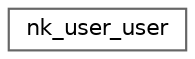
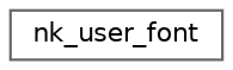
  digraph {
    rankdir=LR
-   n1 [color=grey40 fillcolor=white fontname=Helvetica fontsize=10 height=0.2 label=nk_user_user shape=box style=filled width=0.4]
+   n1 [color=grey40 fillcolor=white fontname=Helvetica fontsize=10 height=0.2 label=nk_user_font shape=box style=filled width=0.4]
  }
